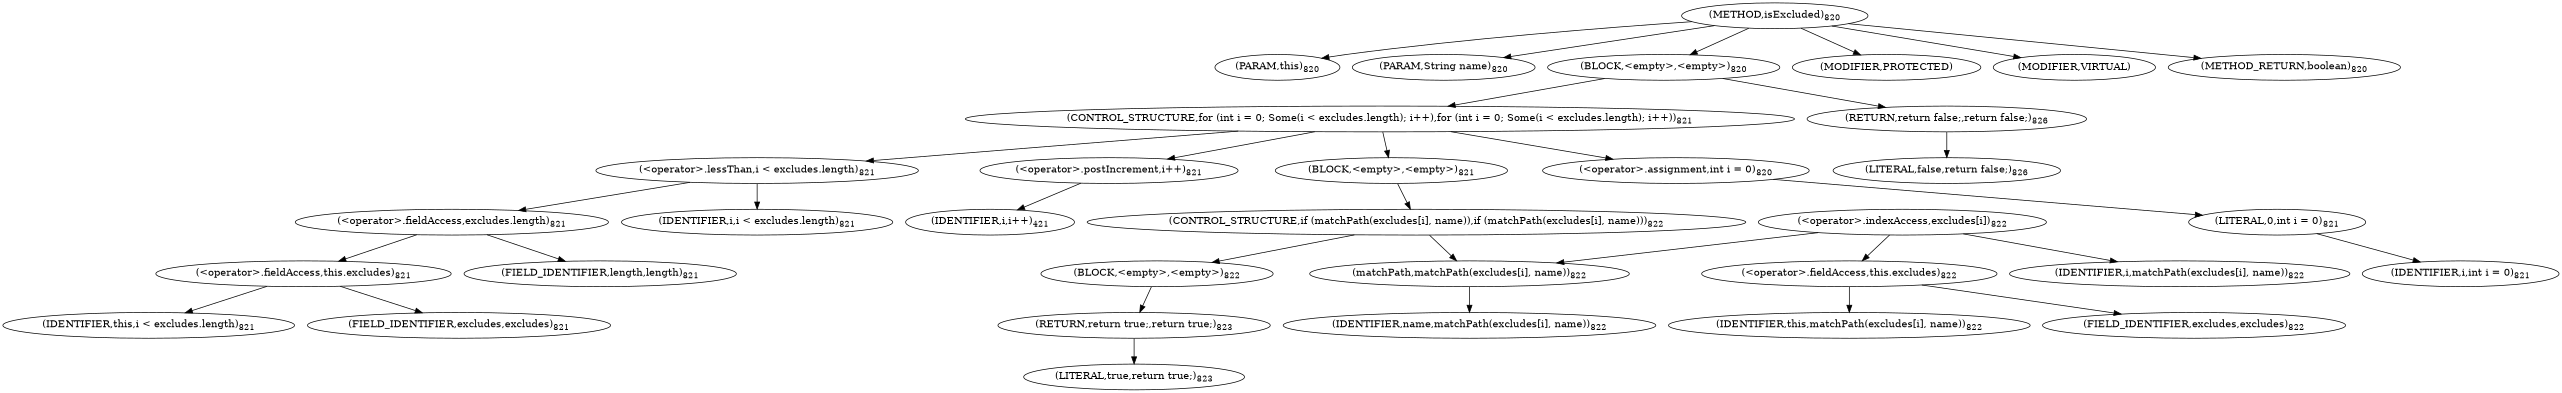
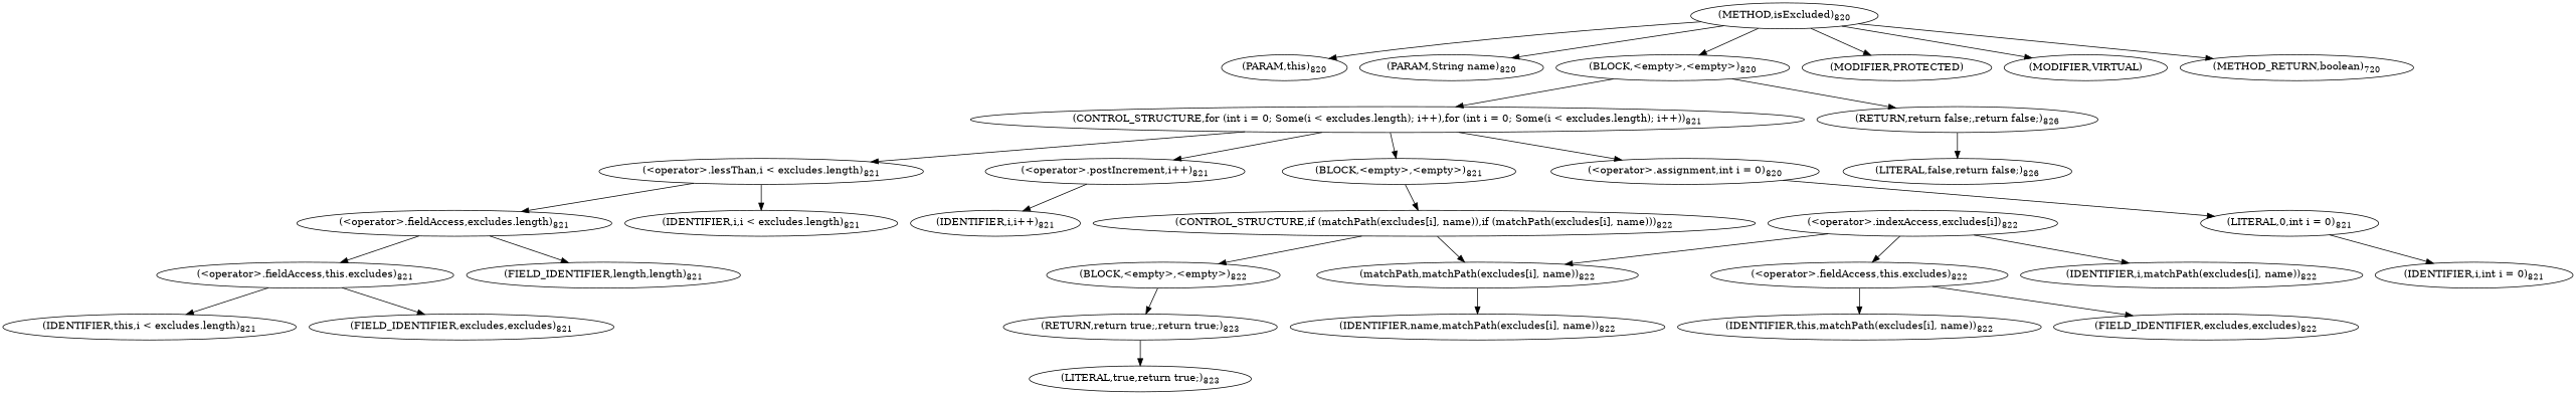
  digraph {
    n1 [label=<(METHOD,isExcluded)<SUB>820</SUB>>]
    n2 [label=<(PARAM,this)<SUB>820</SUB>>]
    n3 [label=<(PARAM,String name)<SUB>820</SUB>>]
    n4 [label=<(BLOCK,&lt;empty&gt;,&lt;empty&gt;)<SUB>820</SUB>>]
    n5 [label=<(MODIFIER,PROTECTED)>]
    n6 [label=<(MODIFIER,VIRTUAL)>]
-   n7 [label=<(METHOD_RETURN,boolean)<SUB>820</SUB>>]
+   n7 [label=<(METHOD_RETURN,boolean)<SUB>720</SUB>>]
    n8 [label=<(CONTROL_STRUCTURE,for (int i = 0; Some(i &lt; excludes.length); i++),for (int i = 0; Some(i &lt; excludes.length); i++))<SUB>821</SUB>>]
    n9 [label=<(RETURN,return false;,return false;)<SUB>826</SUB>>]
    n10 [label=<(&lt;operator&gt;.assignment,int i = 0)<SUB>820</SUB>>]
    n11 [label=<(&lt;operator&gt;.lessThan,i &lt; excludes.length)<SUB>821</SUB>>]
    n12 [label=<(&lt;operator&gt;.postIncrement,i++)<SUB>821</SUB>>]
    n13 [label=<(BLOCK,&lt;empty&gt;,&lt;empty&gt;)<SUB>821</SUB>>]
    n14 [label=<(LITERAL,false,return false;)<SUB>826</SUB>>]
    n15 [label=<(LITERAL,0,int i = 0)<SUB>821</SUB>>]
    n16 [label=<(IDENTIFIER,i,i &lt; excludes.length)<SUB>821</SUB>>]
    n17 [label=<(&lt;operator&gt;.fieldAccess,excludes.length)<SUB>821</SUB>>]
-   n18 [label=<(IDENTIFIER,i,i++)<SUB>421</SUB>>]
+   n18 [label=<(IDENTIFIER,i,i++)<SUB>821</SUB>>]
    n19 [label=<(CONTROL_STRUCTURE,if (matchPath(excludes[i], name)),if (matchPath(excludes[i], name)))<SUB>822</SUB>>]
    n20 [label=<(IDENTIFIER,i,int i = 0)<SUB>821</SUB>>]
    n21 [label=<(&lt;operator&gt;.fieldAccess,this.excludes)<SUB>821</SUB>>]
    n22 [label=<(FIELD_IDENTIFIER,length,length)<SUB>821</SUB>>]
    n23 [label=<(IDENTIFIER,this,i &lt; excludes.length)<SUB>821</SUB>>]
    n24 [label=<(FIELD_IDENTIFIER,excludes,excludes)<SUB>821</SUB>>]
    n25 [label=<(matchPath,matchPath(excludes[i], name))<SUB>822</SUB>>]
    n26 [label=<(BLOCK,&lt;empty&gt;,&lt;empty&gt;)<SUB>822</SUB>>]
    n27 [label=<(IDENTIFIER,name,matchPath(excludes[i], name))<SUB>822</SUB>>]
    n28 [label=<(RETURN,return true;,return true;)<SUB>823</SUB>>]
    n29 [label=<(&lt;operator&gt;.indexAccess,excludes[i])<SUB>822</SUB>>]
    n30 [label=<(&lt;operator&gt;.fieldAccess,this.excludes)<SUB>822</SUB>>]
    n31 [label=<(IDENTIFIER,i,matchPath(excludes[i], name))<SUB>822</SUB>>]
    n32 [label=<(IDENTIFIER,this,matchPath(excludes[i], name))<SUB>822</SUB>>]
    n33 [label=<(FIELD_IDENTIFIER,excludes,excludes)<SUB>822</SUB>>]
    n34 [label=<(LITERAL,true,return true;)<SUB>823</SUB>>]
    n1 -> n2
    n1 -> n3
    n1 -> n4
    n1 -> n5
    n1 -> n6
    n1 -> n7
    n4 -> n8
    n4 -> n9
    n8 -> n10
    n8 -> n11
    n8 -> n12
    n8 -> n13
    n9 -> n14
    n10 -> n15
    n11 -> n16
    n11 -> n17
    n12 -> n18
    n13 -> n19
    n15 -> n20
    n17 -> n21
    n17 -> n22
    n19 -> n25
    n19 -> n26
    n21 -> n23
    n21 -> n24
    n25 -> n27
    n26 -> n28
    n28 -> n34
    n29 -> n25
    n29 -> n30
    n29 -> n31
    n30 -> n32
    n30 -> n33
  }
